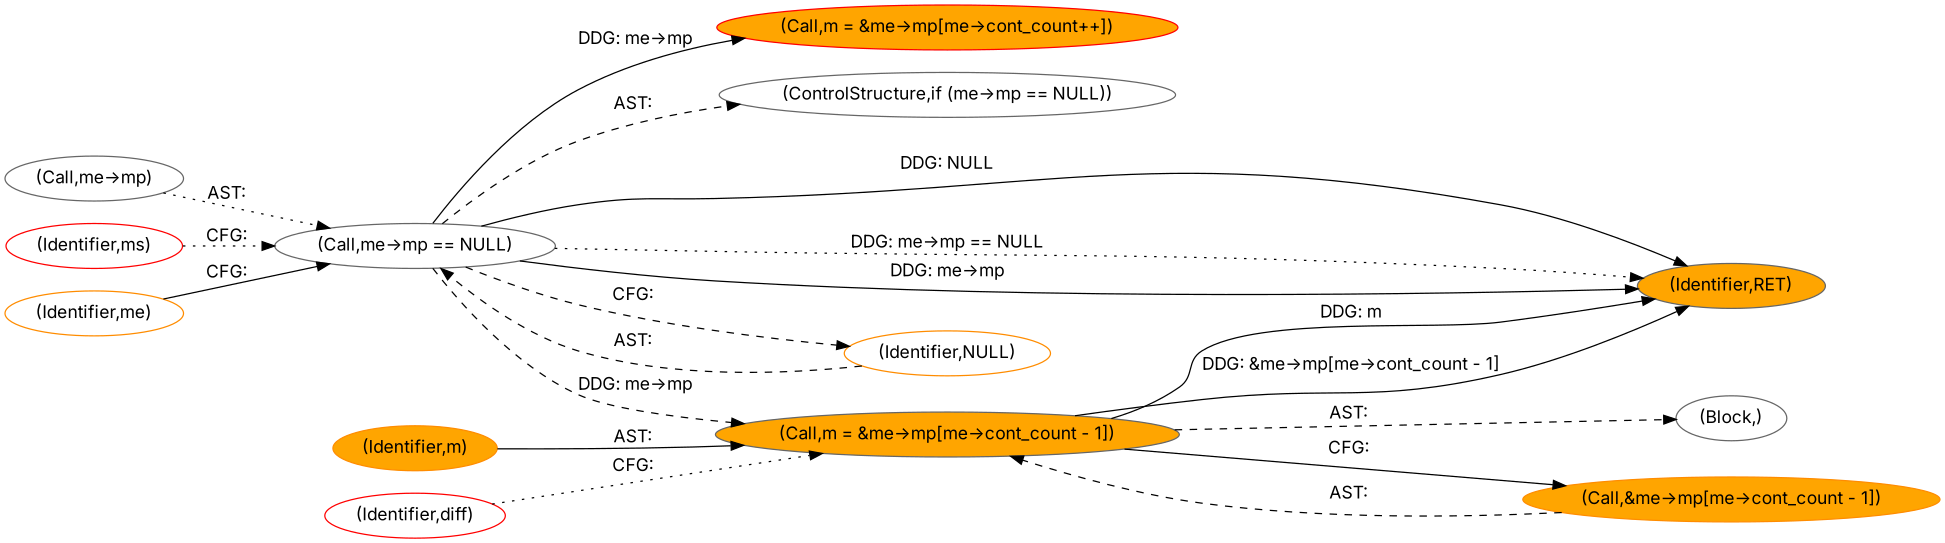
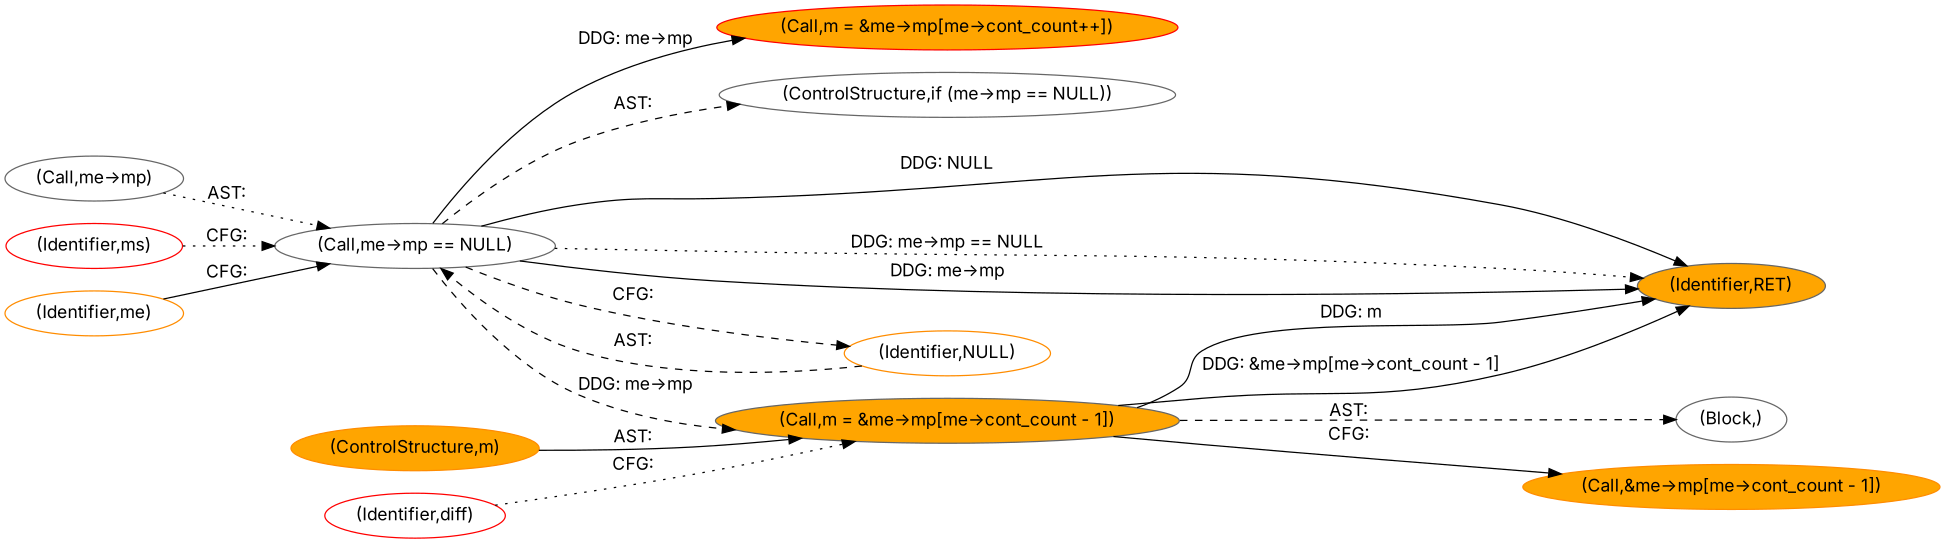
  digraph {
    fontname=Inter
    rankdir=LR
    node [color=gray40 fillcolor=white fontname=Inter style=filled]
    edge [fontname=Inter style=solid]
    n1 [fillcolor=orange label="(Call,m = &me->mp[me->cont_count - 1])"]
    n2 [label="(Block,)"]
    n3 [fillcolor=orange label="(Identifier,RET)"]
    n4 [color=darkorange fillcolor=orange label="(Call,&me->mp[me->cont_count - 1])"]
    n5 [label="(Call,me->mp == NULL)"]
    n6 [color=darkorange label="(Identifier,NULL)"]
    n7 [color=red fillcolor=orange label="(Call,m = &me->mp[me->cont_count++])"]
    n8 [label="(ControlStructure,if (me->mp == NULL))"]
    n9 [label="(Call,me->mp)"]
-   n10 [color=darkorange fillcolor=orange label="(Identifier,m)"]
+   n10 [color=darkorange fillcolor=orange label="(ControlStructure,m)"]
    n11 [color=red label="(Identifier,ms)"]
    n12 [color=darkorange label="(Identifier,me)"]
    n13 [color=red label="(Identifier,diff)"]
    n1 -> n2 [label="AST: " style=dashed]
    n1 -> n3 [label="DDG: m"]
    n1 -> n3 [label="DDG: &me->mp[me->cont_count - 1]"]
    n1 -> n4 [label="CFG: "]
-   n4 -> n1 [label="AST: " style=dashed]
    n5 -> n1 [label="DDG: me->mp" style=dashed]
    n5 -> n3 [label="DDG: NULL"]
    n5 -> n3 [label="DDG: me->mp == NULL" style=dotted]
    n5 -> n3 [label="DDG: me->mp"]
    n5 -> n6 [label="CFG: " style=dashed]
    n5 -> n7 [label="DDG: me->mp"]
    n5 -> n8 [label="AST: " style=dashed]
    n6 -> n5 [label="AST: " style=dashed]
    n9 -> n5 [label="AST: " style=dotted]
    n10 -> n1 [label="AST: "]
    n11 -> n5 [label="CFG: " style=dotted]
    n12 -> n5 [label="CFG: "]
    n13 -> n1 [label="CFG: " style=dotted]
  }
